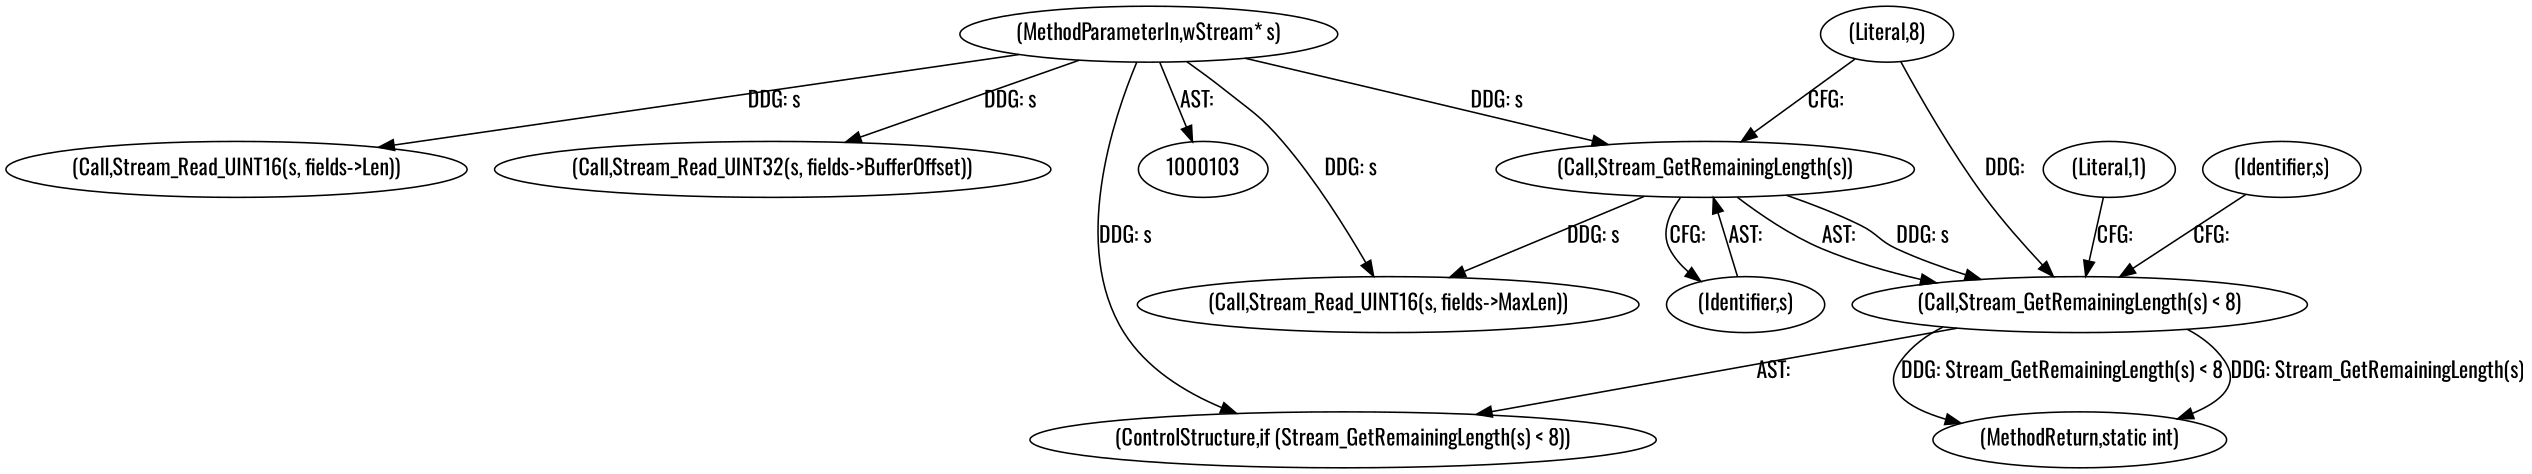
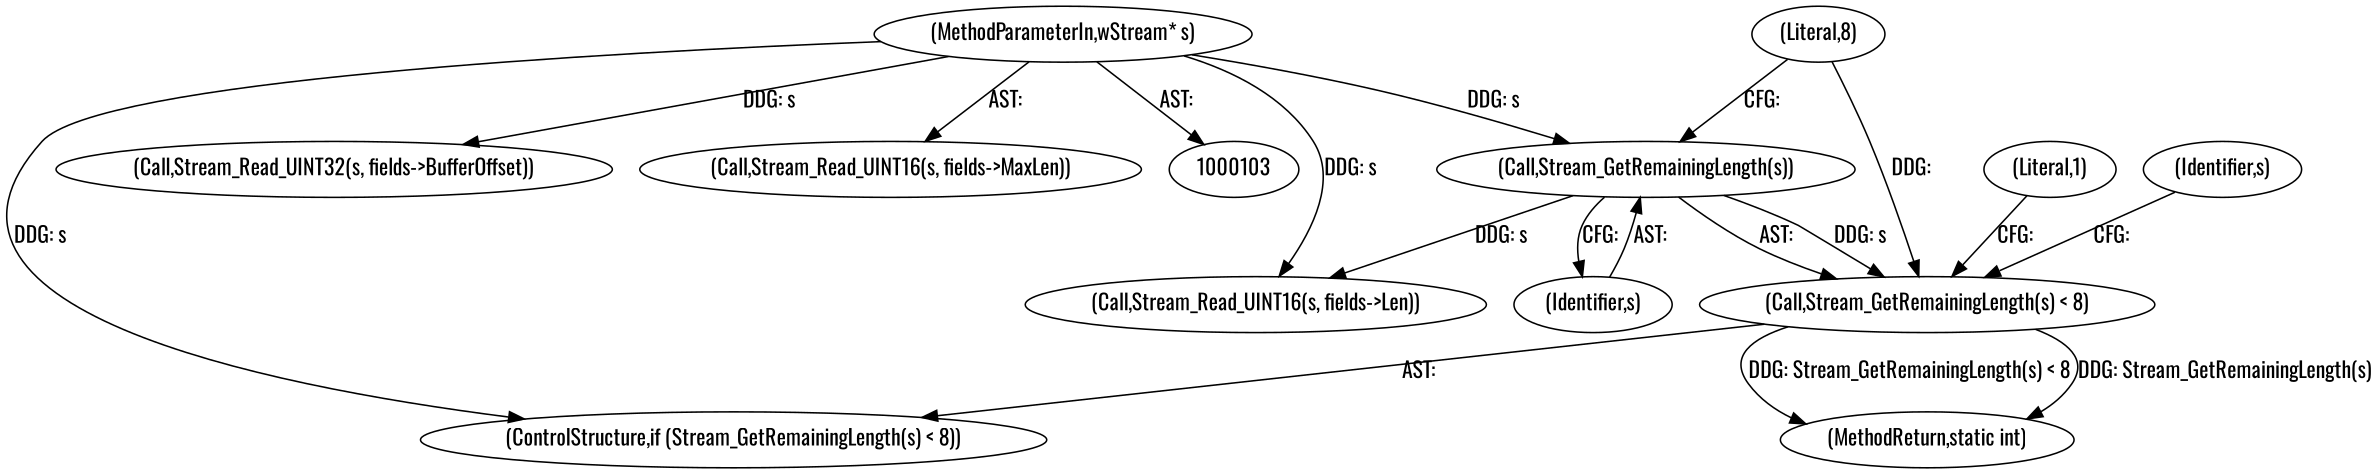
  digraph {
    fontname=Oswald
    node [fontname=Oswald]
    edge [fontname=Oswald]
    n1 [label="(Call,Stream_GetRemainingLength(s) < 8)"]
    n2 [label="(ControlStructure,if (Stream_GetRemainingLength(s) < 8))"]
    n3 [label="(MethodReturn,static int)"]
    n4 [label="(Literal,8)"]
    n5 [label="(Call,Stream_GetRemainingLength(s))"]
    n6 [label="(Call,Stream_Read_UINT16(s, fields->Len))"]
    n7 [label="(Identifier,s)"]
    n8 [label="(MethodParameterIn,wStream* s)"]
    n9 [label="(Call,Stream_Read_UINT32(s, fields->BufferOffset))"]
    n10 [label="(Call,Stream_Read_UINT16(s, fields->MaxLen))"]
    1000103
    n12 [label="(Literal,1)"]
    n13 [label="(Identifier,s)"]
    n1 -> n2 [label="AST: "]
    n1 -> n3 [label="DDG: Stream_GetRemainingLength(s) < 8"]
    n1 -> n3 [label="DDG: Stream_GetRemainingLength(s)"]
    n4 -> n1 [label="DDG: "]
    n4 -> n5 [label="CFG: "]
    n5 -> n1 [label="AST: "]
    n5 -> n1 [label="DDG: s"]
-   n5 -> n10 [label="DDG: s"]
+   n5 -> n6 [label="DDG: s"]
    n5 -> n7 [label="CFG: "]
    n7 -> n5 [label="AST: "]
    n8 -> n2 [label="DDG: s"]
    n8 -> n5 [label="DDG: s"]
    n8 -> n6 [label="DDG: s"]
    n8 -> n9 [label="DDG: s"]
-   n8 -> n10 [label="DDG: s"]
+   n8 -> n10 [label="AST: "]
    n8 -> 1000103 [label="AST: "]
    n12 -> n1 [label="CFG: "]
    n13 -> n1 [label="CFG: "]
  }
